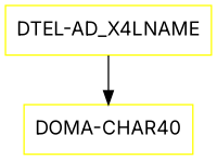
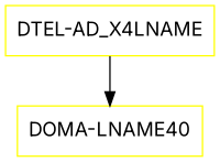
  digraph {
    fontname=Inter
    node [color=yellow shape=box fontname=Inter]
    "DTEL-AD_X4LNAME"
-   "DOMA-CHAR40"
+   "DOMA-CHAR40" [label="DOMA-LNAME40"]
    "DTEL-AD_X4LNAME" -> "DOMA-CHAR40" [fontname=Inter]
  }
